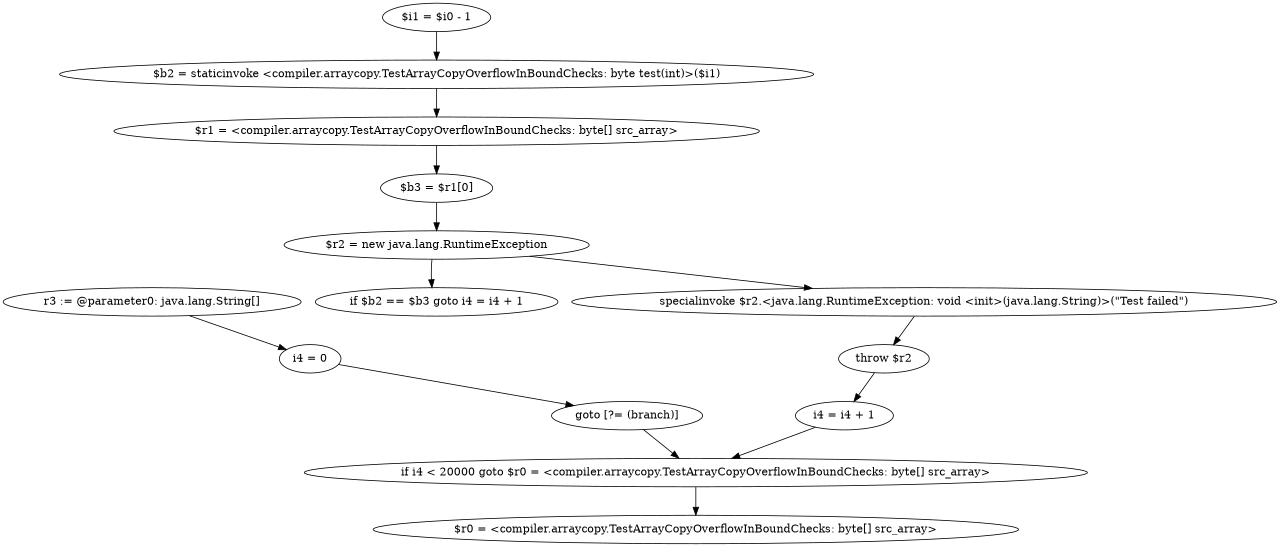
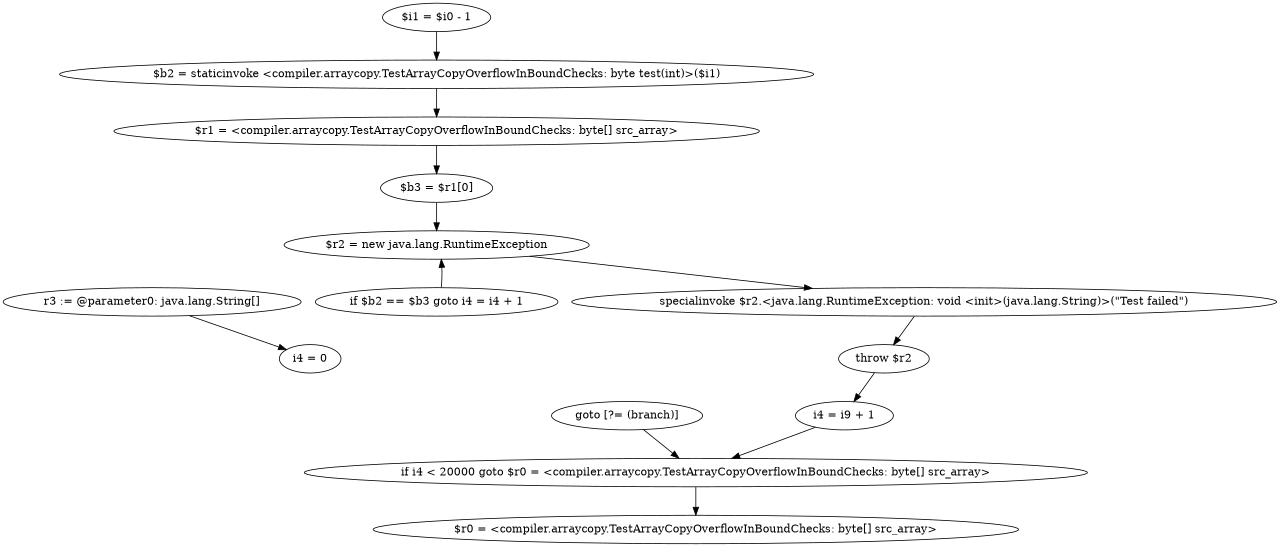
  digraph {
    "r3 := @parameter0: java.lang.String[]"
    "i4 = 0"
    "goto [?= (branch)]"
    "if i4 < 20000 goto $r0 = <compiler.arraycopy.TestArrayCopyOverflowInBoundChecks: byte[] src_array>"
    "$r0 = <compiler.arraycopy.TestArrayCopyOverflowInBoundChecks: byte[] src_array>"
    "$i1 = $i0 - 1"
    "$b2 = staticinvoke <compiler.arraycopy.TestArrayCopyOverflowInBoundChecks: byte test(int)>($i1)"
    "$r1 = <compiler.arraycopy.TestArrayCopyOverflowInBoundChecks: byte[] src_array>"
    "$b3 = $r1[0]"
    "$r2 = new java.lang.RuntimeException"
    "if $b2 == $b3 goto i4 = i4 + 1"
    "specialinvoke $r2.<java.lang.RuntimeException: void <init>(java.lang.String)>(\"Test failed\")"
-   "i4 = i4 + 1"
+   "i4 = i4 + 1" [label="i4 = i9 + 1"]
    "throw $r2"
    "r3 := @parameter0: java.lang.String[]" -> "i4 = 0"
-   "i4 = 0" -> "goto [?= (branch)]"
    "goto [?= (branch)]" -> "if i4 < 20000 goto $r0 = <compiler.arraycopy.TestArrayCopyOverflowInBoundChecks: byte[] src_array>"
    "if i4 < 20000 goto $r0 = <compiler.arraycopy.TestArrayCopyOverflowInBoundChecks: byte[] src_array>" -> "$r0 = <compiler.arraycopy.TestArrayCopyOverflowInBoundChecks: byte[] src_array>"
    "$i1 = $i0 - 1" -> "$b2 = staticinvoke <compiler.arraycopy.TestArrayCopyOverflowInBoundChecks: byte test(int)>($i1)"
    "$b2 = staticinvoke <compiler.arraycopy.TestArrayCopyOverflowInBoundChecks: byte test(int)>($i1)" -> "$r1 = <compiler.arraycopy.TestArrayCopyOverflowInBoundChecks: byte[] src_array>"
    "$r1 = <compiler.arraycopy.TestArrayCopyOverflowInBoundChecks: byte[] src_array>" -> "$b3 = $r1[0]"
    "$b3 = $r1[0]" -> "$r2 = new java.lang.RuntimeException"
    "$r2 = new java.lang.RuntimeException" -> "specialinvoke $r2.<java.lang.RuntimeException: void <init>(java.lang.String)>(\"Test failed\")"
-   "$r2 = new java.lang.RuntimeException" -> "if $b2 == $b3 goto i4 = i4 + 1"
+   "if $b2 == $b3 goto i4 = i4 + 1" -> "$r2 = new java.lang.RuntimeException"
    "specialinvoke $r2.<java.lang.RuntimeException: void <init>(java.lang.String)>(\"Test failed\")" -> "throw $r2"
    "i4 = i4 + 1" -> "if i4 < 20000 goto $r0 = <compiler.arraycopy.TestArrayCopyOverflowInBoundChecks: byte[] src_array>"
    "throw $r2" -> "i4 = i4 + 1"
  }
